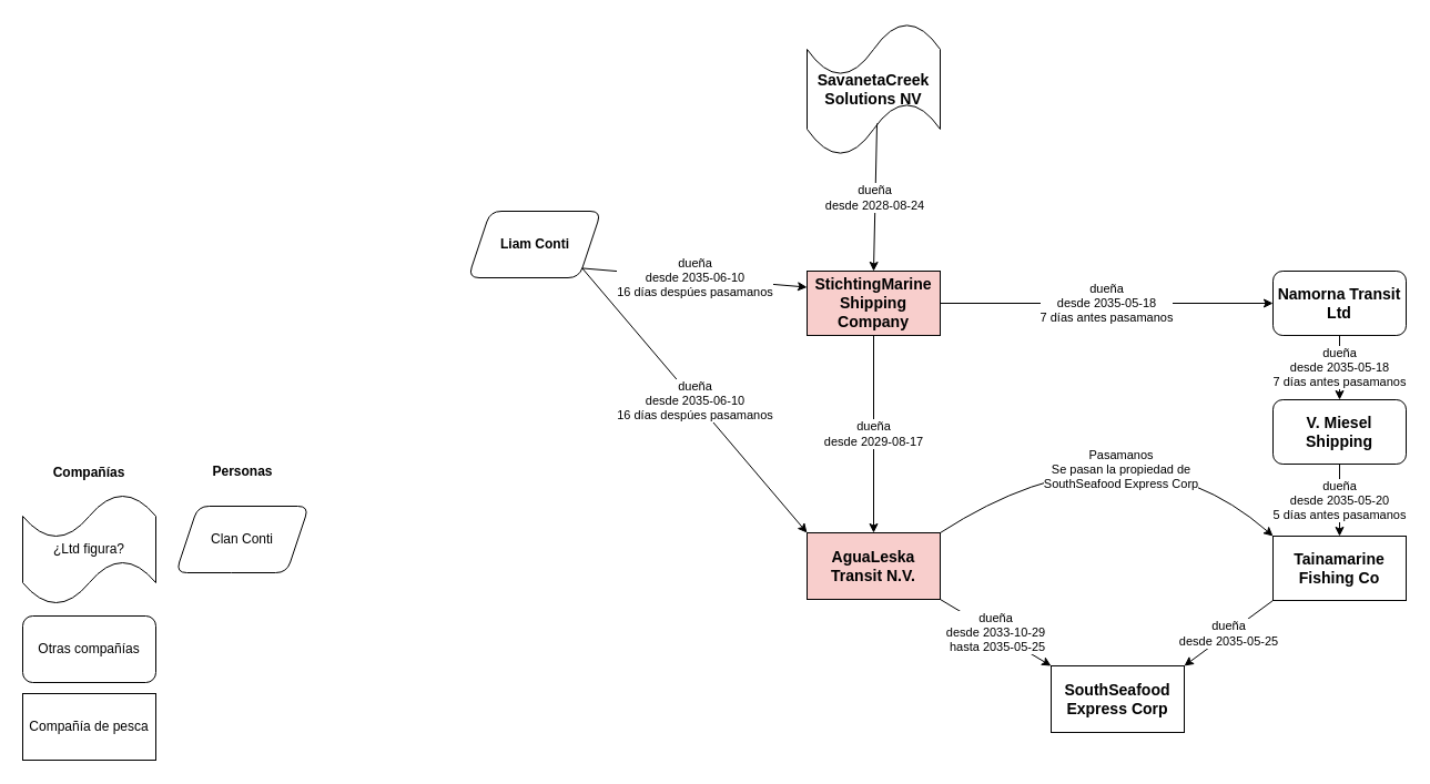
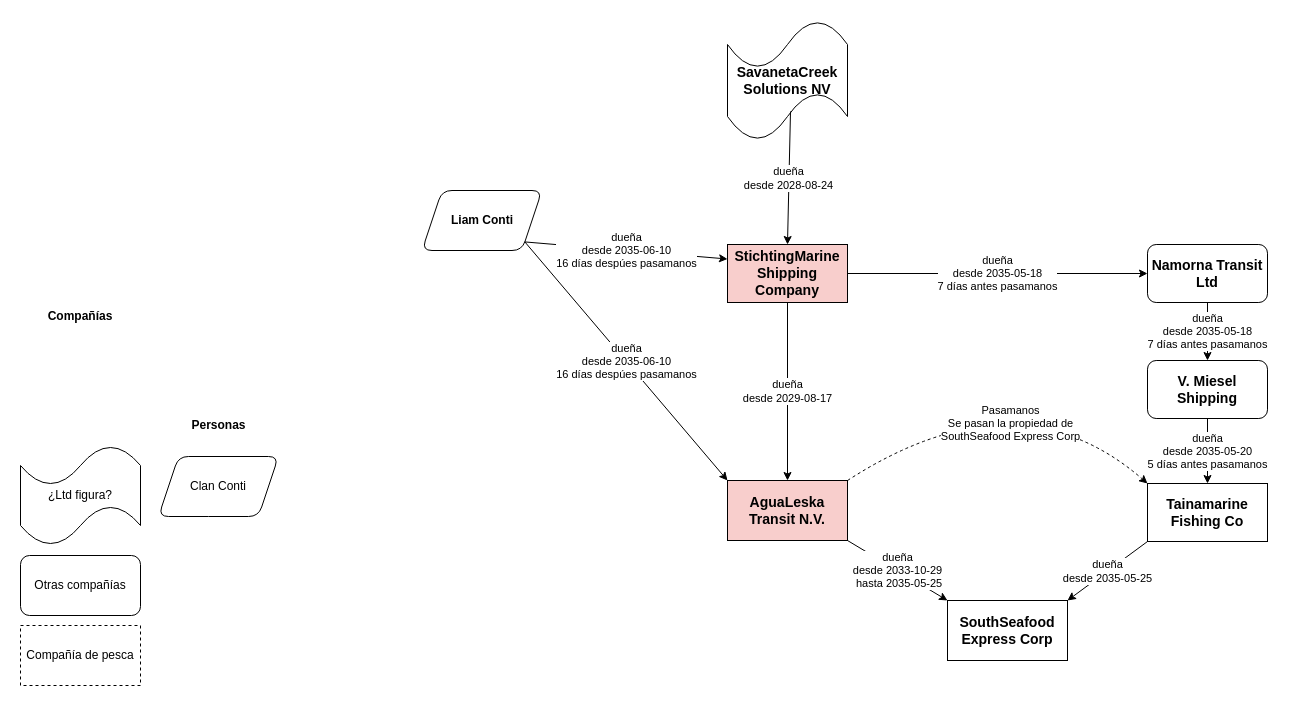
  <mxCell id="0" />
  <mxCell id="1" parent="0" />
  <mxCell id="2" value="&lt;h3 id=&quot;Búsqueda-de-&amp;quot;SouthSeaFood-Express-Corp&amp;quot;-en-las-aristas-(links)&quot;&gt;SouthSeafood Express Corp&lt;/h3&gt;" style="rounded=0;whiteSpace=wrap;html=1;" vertex="1" parent="1"><mxGeometry x="947" y="600" width="120" height="60" as="geometry" /></mxCell>
  <mxCell id="3" value="dueña&lt;br&gt;desde 2033-10-29&lt;br&gt;&amp;nbsp;hasta 2035-05-25" style="rounded=0;orthogonalLoop=1;jettySize=auto;html=1;exitX=1;exitY=1;exitDx=0;exitDy=0;entryX=0;entryY=0;entryDx=0;entryDy=0;" edge="1" parent="1" source="4" target="2"><mxGeometry relative="1" as="geometry" /></mxCell>
  <mxCell id="4" value="&lt;h3 id=&quot;Búsqueda-de-&amp;quot;SouthSeaFood-Express-Corp&amp;quot;-en-las-aristas-(links)&quot;&gt;AguaLeska Transit N.V.&lt;br&gt;&lt;/h3&gt;" style="rounded=0;whiteSpace=wrap;html=1;fillColor=#f8cecc;" vertex="1" parent="1"><mxGeometry x="727" y="480" width="120" height="60" as="geometry" /></mxCell>
  <mxCell id="5" value="&lt;h3 id=&quot;Búsqueda-de-&amp;quot;SouthSeaFood-Express-Corp&amp;quot;-en-las-aristas-(links)&quot;&gt;Tainamarine Fishing Co&lt;br&gt;&lt;/h3&gt;" style="rounded=0;whiteSpace=wrap;html=1;" vertex="1" parent="1"><mxGeometry x="1147" y="483" width="120" height="58" as="geometry" /></mxCell>
  <mxCell id="6" value="dueña&lt;br&gt;desde 2035-05-25" style="rounded=0;orthogonalLoop=1;jettySize=auto;html=1;exitX=0;exitY=1;exitDx=0;exitDy=0;entryX=1;entryY=0;entryDx=0;entryDy=0;" edge="1" parent="1" source="5" target="2"><mxGeometry relative="1" as="geometry"><mxPoint x="1167" y="600" as="sourcePoint" /><mxPoint x="1267" y="660" as="targetPoint" /></mxGeometry></mxCell>
- <mxCell id="7" value="" style="curved=1;endArrow=classic;html=1;rounded=0;exitX=1;exitY=0;exitDx=0;exitDy=0;entryX=0;entryY=0;entryDx=0;entryDy=0;dashed=0;" edge="1" parent="1" source="4" target="5"><mxGeometry width="50" height="50" relative="1" as="geometry"><mxPoint x="987" y="590" as="sourcePoint" /><mxPoint x="1037" y="540" as="targetPoint" /><Array as="points"><mxPoint x="1017" y="370" /></Array></mxGeometry></mxCell>
+ <mxCell id="7" value="" style="curved=1;endArrow=classic;html=1;rounded=0;exitX=1;exitY=0;exitDx=0;exitDy=0;entryX=0;entryY=0;entryDx=0;entryDy=0;dashed=1;" edge="1" parent="1" source="4" target="5"><mxGeometry width="50" height="50" relative="1" as="geometry"><mxPoint x="987" y="590" as="sourcePoint" /><mxPoint x="1037" y="540" as="targetPoint" /><Array as="points"><mxPoint x="1017" y="370" /></Array></mxGeometry></mxCell>
  <mxCell id="8" value="Pasamanos&lt;br&gt;Se pasan la propiedad de&lt;br&gt;SouthSeafood Express Corp" style="edgeLabel;html=1;align=center;verticalAlign=middle;resizable=0;points=[];" vertex="1" connectable="0" parent="7"><mxGeometry x="-0.106" y="-39" relative="1" as="geometry"><mxPoint y="1" as="offset" /></mxGeometry></mxCell>
  <mxCell id="9" value="&lt;h3 id=&quot;Búsqueda-de-&amp;quot;SouthSeaFood-Express-Corp&amp;quot;-en-las-aristas-(links)&quot;&gt;V. Miesel Shipping&lt;br&gt;&lt;/h3&gt;" style="rounded=1;whiteSpace=wrap;html=1;" vertex="1" parent="1"><mxGeometry x="1147" y="360" width="120" height="58" as="geometry" /></mxCell>
  <mxCell id="10" value="dueña&lt;br&gt;desde 2035-05-20&lt;br&gt;5 días antes pasamanos" style="rounded=0;orthogonalLoop=1;jettySize=auto;html=1;exitX=0.5;exitY=1;exitDx=0;exitDy=0;" edge="1" parent="1" source="9" target="5"><mxGeometry relative="1" as="geometry"><mxPoint x="1157" y="551" as="sourcePoint" /><mxPoint x="1077" y="610" as="targetPoint" /></mxGeometry></mxCell>
  <mxCell id="11" value="&lt;h3 id=&quot;Búsqueda-de-&amp;quot;SouthSeaFood-Express-Corp&amp;quot;-en-las-aristas-(links)&quot;&gt;Namorna Transit Ltd&lt;br&gt;&lt;/h3&gt;" style="rounded=1;whiteSpace=wrap;html=1;" vertex="1" parent="1"><mxGeometry x="1147" y="244" width="120" height="58" as="geometry" /></mxCell>
  <mxCell id="12" value="dueña&lt;br&gt;desde 2035-05-18&lt;br&gt;7 días antes pasamanos" style="rounded=0;orthogonalLoop=1;jettySize=auto;html=1;exitX=0.5;exitY=1;exitDx=0;exitDy=0;entryX=0.5;entryY=0;entryDx=0;entryDy=0;" edge="1" parent="1" source="11" target="9"><mxGeometry relative="1" as="geometry"><mxPoint x="1217" y="428" as="sourcePoint" /><mxPoint x="1217" y="493" as="targetPoint" /></mxGeometry></mxCell>
  <mxCell id="13" value="&lt;h3 id=&quot;Búsqueda-de-&amp;quot;SouthSeaFood-Express-Corp&amp;quot;-en-las-aristas-(links)&quot;&gt;StichtingMarine Shipping Company&lt;br&gt;&lt;/h3&gt;" style="rounded=0;whiteSpace=wrap;html=1;fillColor=#f8cecc;" vertex="1" parent="1"><mxGeometry x="727" y="244" width="120" height="58" as="geometry" /></mxCell>
  <mxCell id="14" value="dueña&lt;br&gt;desde 2035-05-18&lt;br&gt;7 días antes pasamanos" style="rounded=0;orthogonalLoop=1;jettySize=auto;html=1;exitX=1;exitY=0.5;exitDx=0;exitDy=0;entryX=0;entryY=0.5;entryDx=0;entryDy=0;" edge="1" parent="1" source="13" target="11"><mxGeometry relative="1" as="geometry"><mxPoint x="1217" y="318" as="sourcePoint" /><mxPoint x="1217" y="370" as="targetPoint" /></mxGeometry></mxCell>
  <mxCell id="15" value="dueña&lt;br&gt;desde 2029-08-17" style="rounded=0;orthogonalLoop=1;jettySize=auto;html=1;exitX=0.5;exitY=1;exitDx=0;exitDy=0;entryX=0.5;entryY=0;entryDx=0;entryDy=0;" edge="1" parent="1" source="13" target="4"><mxGeometry relative="1" as="geometry"><mxPoint x="687" y="370" as="sourcePoint" /><mxPoint x="767" y="432" as="targetPoint" /></mxGeometry></mxCell>
- <mxCell id="16" value="Compañía de pesca" style="rounded=0;whiteSpace=wrap;html=1;" vertex="1" parent="1"><mxGeometry x="20" y="625" width="120" height="60" as="geometry" /></mxCell>
+ <mxCell id="16" value="Compañía de pesca" style="rounded=0;whiteSpace=wrap;html=1;dashed=1;" vertex="1" parent="1"><mxGeometry x="20" y="625" width="120" height="60" as="geometry" /></mxCell>
  <mxCell id="17" value="Otras compañías" style="rounded=1;whiteSpace=wrap;html=1;" vertex="1" parent="1"><mxGeometry x="20" y="555" width="120" height="60" as="geometry" /></mxCell>
  <mxCell id="18" value="&lt;h3 id=&quot;Búsqueda-de-&amp;quot;SouthSeaFood-Express-Corp&amp;quot;-en-las-aristas-(links)&quot;&gt;SavanetaCreek Solutions NV&lt;br&gt;&lt;/h3&gt;" style="shape=tape;whiteSpace=wrap;html=1;rounded=1;" vertex="1" parent="1"><mxGeometry x="727" y="20" width="120" height="120" as="geometry" /></mxCell>
  <mxCell id="19" value="dueña&lt;br&gt;desde 2028-08-24" style="rounded=0;orthogonalLoop=1;jettySize=auto;html=1;exitX=0.525;exitY=0.758;exitDx=0;exitDy=0;entryX=0.5;entryY=0;entryDx=0;entryDy=0;exitPerimeter=0;" edge="1" parent="1" source="18" target="13"><mxGeometry relative="1" as="geometry"><mxPoint x="797" y="312" as="sourcePoint" /><mxPoint x="797" y="490" as="targetPoint" /></mxGeometry></mxCell>
  <mxCell id="20" value="¿Ltd figura?" style="shape=tape;whiteSpace=wrap;html=1;rounded=1;" vertex="1" parent="1"><mxGeometry x="20" y="445" width="120" height="100" as="geometry" /></mxCell>
- <mxCell id="21" value="&lt;b&gt;Compañías&lt;/b&gt;" style="text;html=1;strokeColor=none;fillColor=none;align=center;verticalAlign=middle;whiteSpace=wrap;rounded=0;" vertex="1" parent="1"><mxGeometry x="50" y="411" width="60" height="30" as="geometry" /></mxCell>
+ <mxCell id="21" value="&lt;b&gt;Compañías&lt;/b&gt;" style="text;html=1;strokeColor=none;fillColor=none;align=center;verticalAlign=middle;whiteSpace=wrap;rounded=0;" vertex="1" parent="1"><mxGeometry x="50" y="301" width="60" height="30" as="geometry" /></mxCell>
  <mxCell id="22" value="&lt;b&gt;Personas&lt;/b&gt;" style="text;html=1;strokeColor=none;fillColor=none;align=center;verticalAlign=middle;whiteSpace=wrap;rounded=0;" vertex="1" parent="1"><mxGeometry x="182" y="410" width="73" height="30" as="geometry" /></mxCell>
  <mxCell id="23" value="Clan Conti" style="shape=parallelogram;perimeter=parallelogramPerimeter;whiteSpace=wrap;html=1;fixedSize=1;rounded=1;" vertex="1" parent="1"><mxGeometry x="158" y="456" width="120" height="60" as="geometry" /></mxCell>
  <mxCell id="24" value="&lt;b&gt;Liam Conti&lt;/b&gt;" style="shape=parallelogram;perimeter=parallelogramPerimeter;whiteSpace=wrap;html=1;fixedSize=1;rounded=1;" vertex="1" parent="1"><mxGeometry x="421.5" y="190" width="120" height="60" as="geometry" /></mxCell>
  <mxCell id="25" value="dueña&lt;br&gt;desde 2035-06-10&lt;br&gt;16 días despúes pasamanos" style="rounded=0;orthogonalLoop=1;jettySize=auto;html=1;exitX=1;exitY=1;exitDx=0;exitDy=0;entryX=0;entryY=0.25;entryDx=0;entryDy=0;" edge="1" parent="1" source="24" target="13"><mxGeometry relative="1" as="geometry"><mxPoint x="797" y="312" as="sourcePoint" /><mxPoint x="797" y="490" as="targetPoint" /></mxGeometry></mxCell>
  <mxCell id="26" value="dueña&lt;br&gt;desde 2035-06-10&lt;br&gt;16 días despúes pasamanos" style="rounded=0;orthogonalLoop=1;jettySize=auto;html=1;exitX=1;exitY=1;exitDx=0;exitDy=0;entryX=0;entryY=0;entryDx=0;entryDy=0;" edge="1" parent="1" source="24" target="4"><mxGeometry relative="1" as="geometry"><mxPoint x="534.357" y="251.429" as="sourcePoint" /><mxPoint x="737" y="268.5" as="targetPoint" /></mxGeometry></mxCell>
